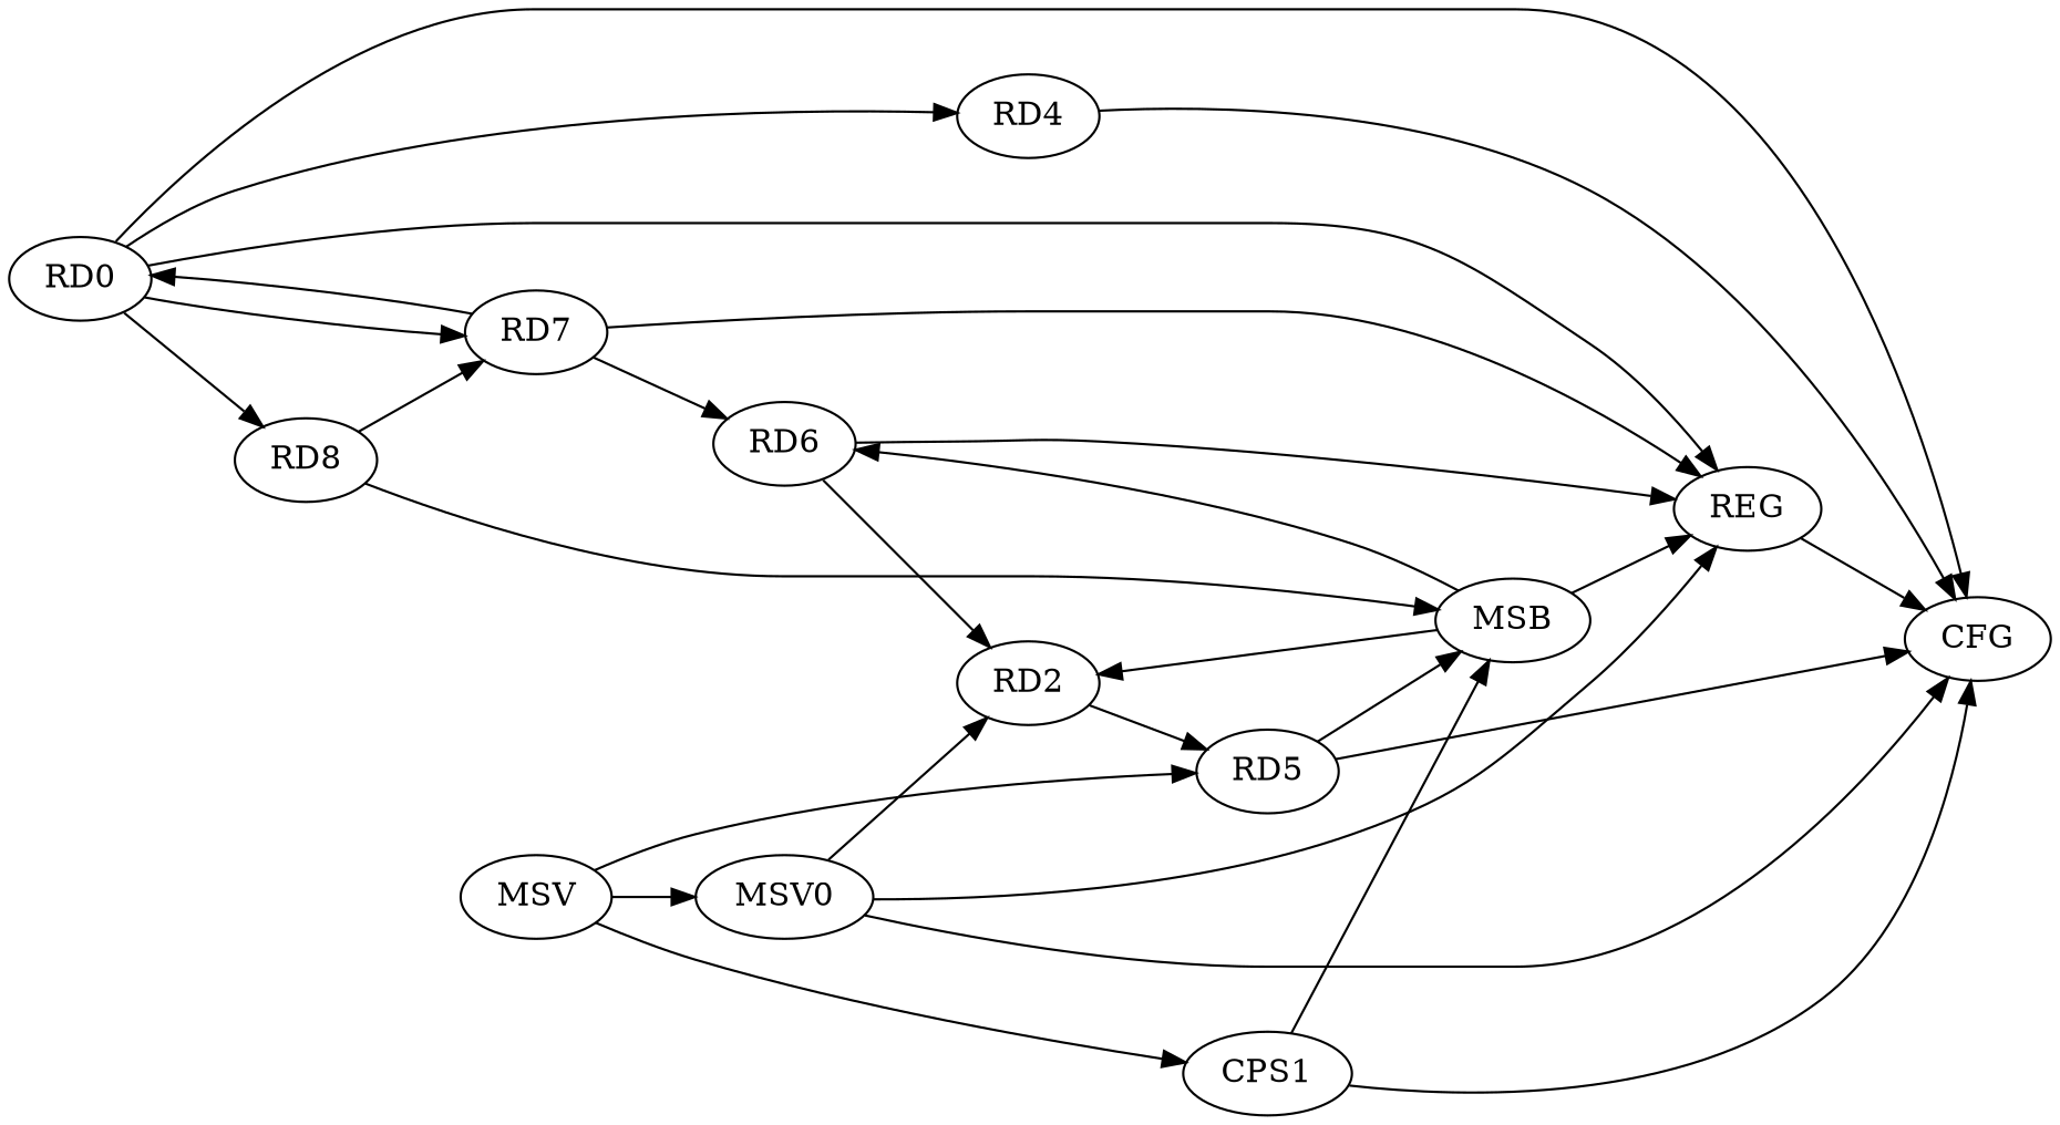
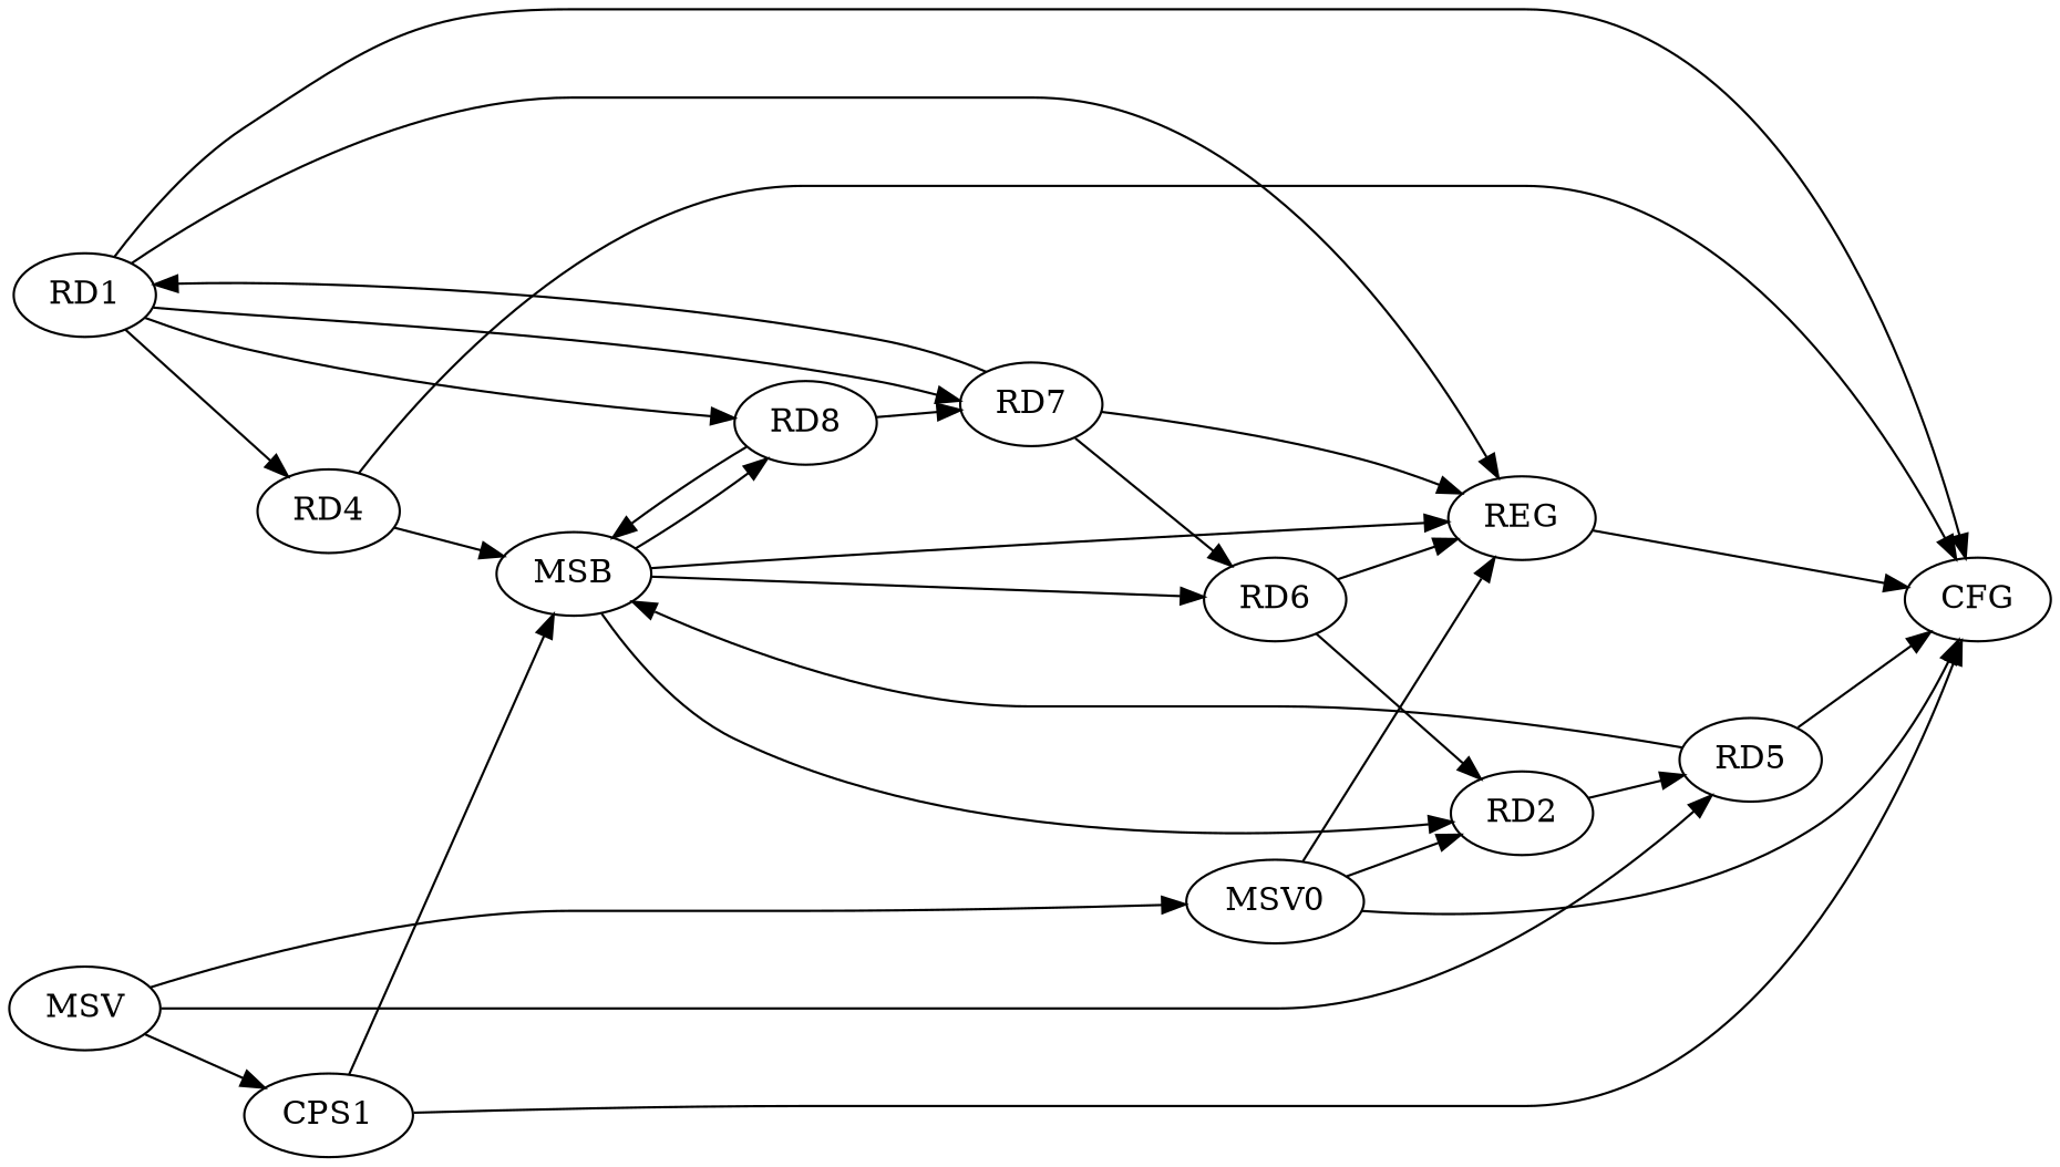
  strict digraph {
    fontname="DejaVu Serif"
    rankdir=LR
    node [fontname="DejaVu Serif"]
    edge [fontname="DejaVu Serif"]
-   n1 [label=RD0]
+   n1 [label=RD1]
    n2 [label=RD4]
    n3 [label=RD7]
    n4 [label=RD8]
    n5 [label=REG]
    n6 [label=CFG]
    n7 [label=MSB]
    n8 [label=RD6]
    n9 [label=RD2]
    n10 [label=RD5]
    n11 [label=CPS1]
    n12 [label=MSV]
    n13 [label=MSV0]
    n1 -> n2
    n1 -> n3
    n1 -> n4
    n1 -> n5
    n1 -> n6
    n2 -> n6
+   n2 -> n7
    n3 -> n1
    n3 -> n5
    n3 -> n8
    n4 -> n3
    n4 -> n7
    n5 -> n6
+   n7 -> n4
    n7 -> n5
    n7 -> n8
    n7 -> n9
    n8 -> n5
    n8 -> n9
    n9 -> n10
    n10 -> n6
    n10 -> n7
    n11 -> n6
    n11 -> n7
    n12 -> n10
    n12 -> n11
    n12 -> n13
    n13 -> n5
    n13 -> n6
    n13 -> n9
  }
